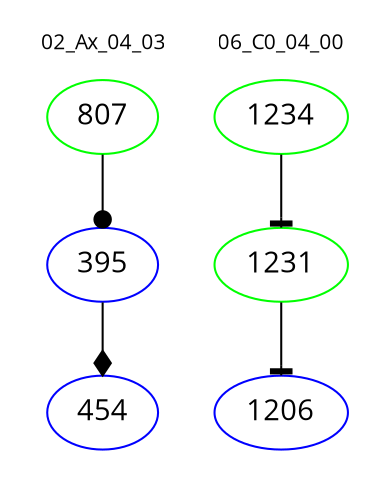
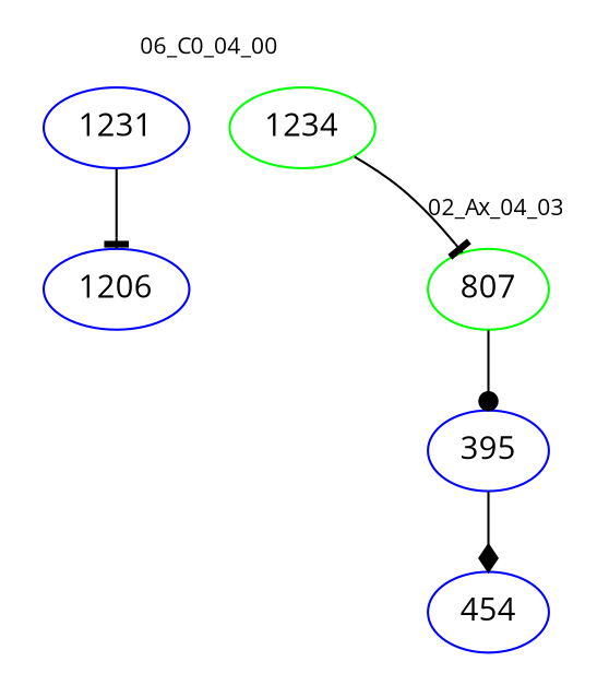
  digraph {
    fontname="Open Sans"
    node [color=blue fontname="Open Sans"]
    edge [arrowhead=tee color=black fontname="Open Sans"]
    n1 [color=green label=807]
    n2 [label=395]
    n3 [label=454]
    n4 [color=green label=1234]
-   n5 [color=green label=1231]
+   n5 [label=1231]
    n6 [label=1206]
    subgraph cluster_1 {
      color=white
      fontsize=10
      label="02_Ax_04_03"
      n1
      n2
      n3
    }
    subgraph cluster_2 {
      color=white
      fontsize=10
      label="06_C0_04_00"
      n4
      n5
      n6
    }
    n1 -> n2 [arrowhead=dot]
    n2 -> n3 [arrowhead=diamond]
-   n4 -> n5
+   n4 -> n1
    n5 -> n6
  }
